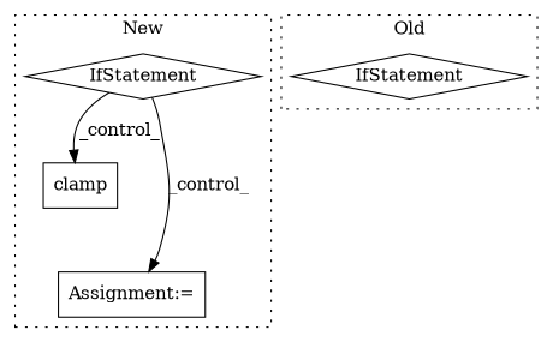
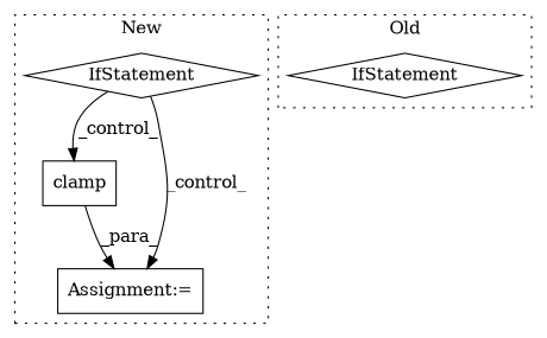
  digraph {
    node [a=25 shape=box]
    n1 [a=32 l="6,1" label=clamp s="4420,4427"]
    n2 [l="4,2" label=IfStatement s="4368,4385" shape=diamond]
    n3 [a=7 l=1 label="Assignment:=" s=4399]
    n4 [l=3 label=IfStatement s=4353 shape=diamond]
    subgraph cluster_1 {
      label=New
      style=dotted
      n1
      n2
      n3
    }
    subgraph cluster_2 {
      label=Old
      style=dotted
      n4
    }
+   n1 -> n3 [label=_para_]
    n2 -> n1 [label=_control_]
    n2 -> n3 [label=_control_]
  }
